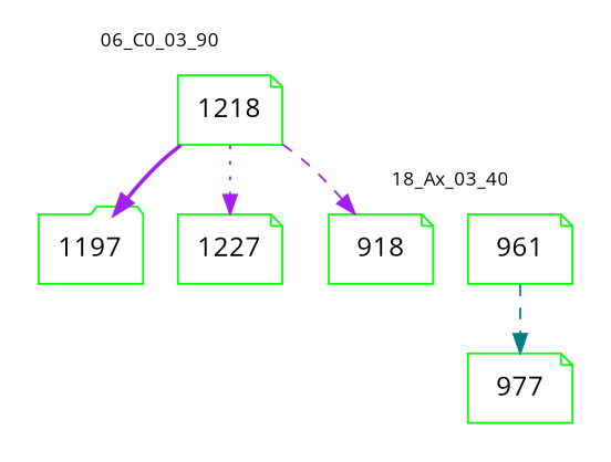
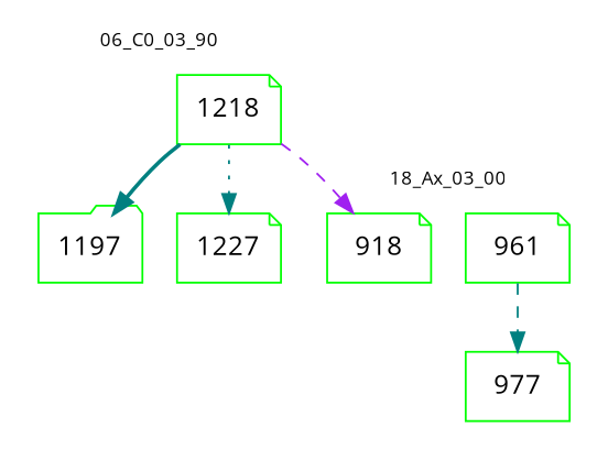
  digraph {
    fontname="Open Sans"
    node [color=green fontname="Open Sans" shape=note]
    edge [color=teal fontname="Open Sans" style=dashed]
    n1 [label=961]
    n2 [label=918]
    n3 [label=977]
    n4 [label=1218]
    n5 [label=1197 shape=folder]
    n6 [label=1227]
    subgraph cluster_1 {
      color=white
      fontsize=10
-     label="18_Ax_03_40"
+     label="18_Ax_03_00"
      n1
      n2
      n3
    }
    subgraph cluster_2 {
      color=white
      fontsize=10
      label="06_C0_03_90"
      n4
      n5
      n6
    }
    n1 -> n3
    n4 -> n2 [color=purple]
-   n4 -> n5 [color=purple style=bold]
-   n4 -> n6 [color=purple style=dotted]
+   n4 -> n5 [style=bold]
+   n4 -> n6 [style=dotted]
  }
